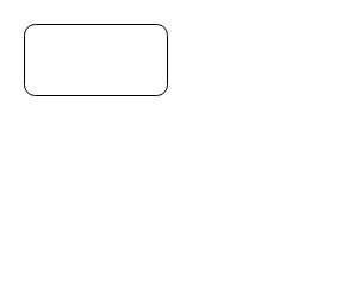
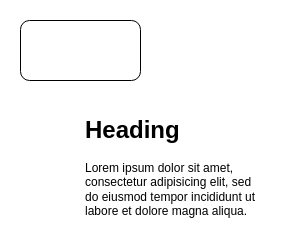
  <mxCell id="0" />
  <mxCell id="1" parent="0" />
  <mxCell id="2" value="" style="rounded=1;whiteSpace=wrap;html=1;" vertex="1" parent="1"><mxGeometry x="20" y="20" width="120" height="60" as="geometry" /></mxCell>
+ <mxCell id="3" value="&lt;h1&gt;Heading&lt;/h1&gt;&lt;p&gt;Lorem ipsum dolor sit amet, consectetur adipisicing elit, sed do eiusmod tempor incididunt ut labore et dolore magna aliqua.&lt;/p&gt;" style="text;html=1;strokeColor=none;fillColor=none;spacing=5;spacingTop=-20;whiteSpace=wrap;overflow=hidden;rounded=0;" vertex="1" parent="1"><mxGeometry x="80" y="110" width="190" height="120" as="geometry" /></mxCell>
